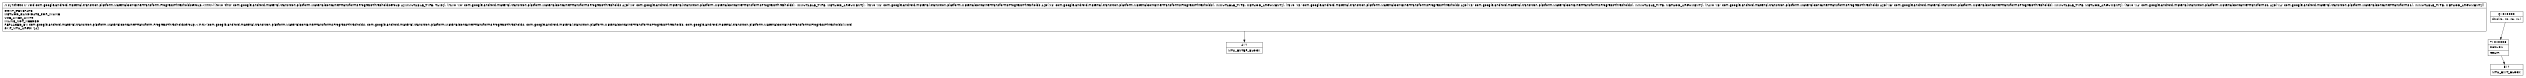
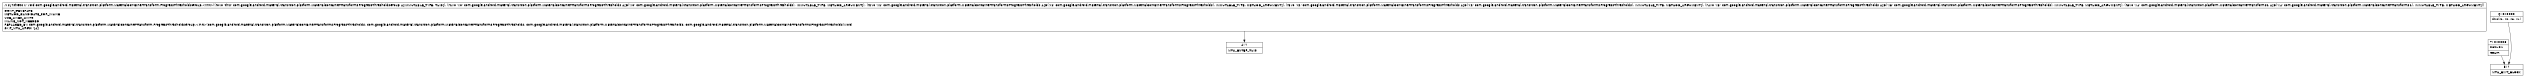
  digraph {
    fontname="DejaVu Sans"
    node [fontname="DejaVu Sans" shape=record]
    edge [fontname="DejaVu Sans"]
-   n1 [label="{4\:\ ?|MTH_ENTER_BLOCK\l}"]
+   n1 [label="{4\:\ ?|MTH_ENTER_THIS\l}"]
    n2 [label="{6\:\ 0x0000|this(r1, r2, r3, r4)\l}"]
    n3 [label="{7\:\ 0x0003|RETURN\l|return\l}"]
    n4 [label="{5\:\ ?|MTH_EXIT_BLOCK\l}"]
    n5 [label="{\/* synthetic *\/ void com.google.android.material.transition.platform.MaterialContainerTransform.ProgressThresholdsGroup.\<init\>((r0v0 'this' com.google.android.material.transition.platform.MaterialContainerTransform$ProgressThresholdsGroup A[IMMUTABLE_TYPE, THIS]), (r1v0 'x0' com.google.android.material.transition.platform.MaterialContainerTransform$ProgressThresholds A[D('x0' com.google.android.material.transition.platform.MaterialContainerTransform$ProgressThresholds), IMMUTABLE_TYPE, METHOD_ARGUMENT]), (r2v0 'x1' com.google.android.material.transition.platform.MaterialContainerTransform$ProgressThresholds A[D('x1' com.google.android.material.transition.platform.MaterialContainerTransform$ProgressThresholds), IMMUTABLE_TYPE, METHOD_ARGUMENT]), (r3v0 'x2' com.google.android.material.transition.platform.MaterialContainerTransform$ProgressThresholds A[D('x2' com.google.android.material.transition.platform.MaterialContainerTransform$ProgressThresholds), IMMUTABLE_TYPE, METHOD_ARGUMENT]), (r4v0 'x3' com.google.android.material.transition.platform.MaterialContainerTransform$ProgressThresholds A[D('x3' com.google.android.material.transition.platform.MaterialContainerTransform$ProgressThresholds), IMMUTABLE_TYPE, METHOD_ARGUMENT]), (r5v0 'x4' com.google.android.material.transition.platform.MaterialContainerTransform$1 A[D('x4' com.google.android.material.transition.platform.MaterialContainerTransform$1), IMMUTABLE_TYPE, METHOD_ARGUMENT]))  | DONT_GENERATE\lMETHOD_CANDIDATE_FOR_INLINE\lUSE_LINES_HINTS\lINLINE_NOT_NEEDED\lREPLACED_BY: com.google.android.material.transition.platform.MaterialContainerTransform.ProgressThresholdsGroup.\<init\>(com.google.android.material.transition.platform.MaterialContainerTransform$ProgressThresholds, com.google.android.material.transition.platform.MaterialContainerTransform$ProgressThresholds, com.google.android.material.transition.platform.MaterialContainerTransform$ProgressThresholds, com.google.android.material.transition.platform.MaterialContainerTransform$ProgressThresholds):void\lSKIP_MTH_ARGS: \{4\}\l}"]
-   n2 -> n3
+   n2 -> n4
    n3 -> n4
    n5 -> n1
  }
